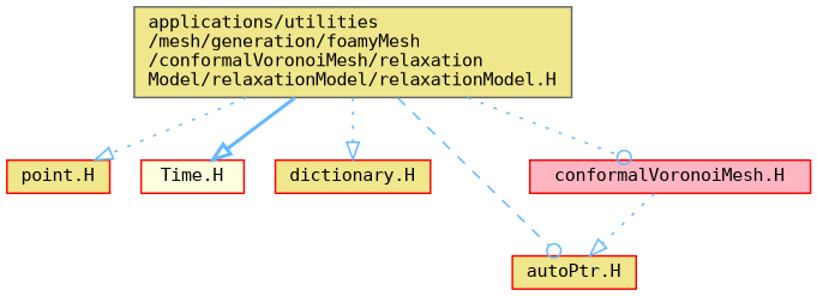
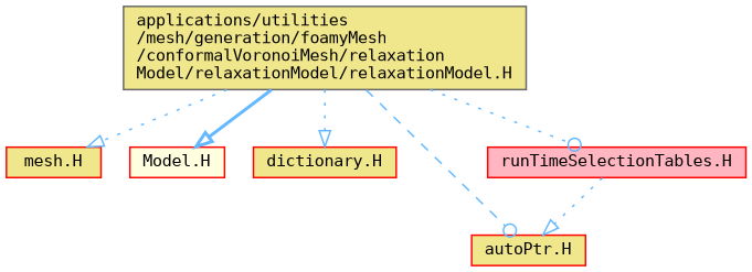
  digraph {
    fontname="DejaVu Sans Mono"
    node [color=red fillcolor=khaki fontname="DejaVu Sans Mono" fontsize=10 shape=box style=filled]
    edge [arrowhead=onormal color=steelblue1 fontname="DejaVu Sans Mono" fontsize=10 labelfontname=Helvetica labelfontsize=10 style=dotted]
    n1 [color=gray40 fontcolor=black height=0.2 label="applications/utilities\l/mesh/generation/foamyMesh\l/conformalVoronoiMesh/relaxation\lModel/relaxationModel/relaxationModel.H" width=0.4]
-   n2 [height=0.2 label="point.H" width=0.4]
-   n3 [fillcolor=lightyellow height=0.2 label="Time.H" width=0.4]
+   n2 [height=0.2 label="mesh.H" width=0.4]
+   n3 [fillcolor=lightyellow height=0.2 label="Model.H" width=0.4]
    n4 [height=0.2 label="dictionary.H" width=0.4]
    n5 [height=0.2 label="autoPtr.H" width=0.4]
-   n6 [fillcolor=lightpink height=0.2 label="conformalVoronoiMesh.H" width=0.4]
+   n6 [fillcolor=lightpink height=0.2 label="runTimeSelectionTables.H" width=0.4]
    n1 -> n2
    n1 -> n3 [style=bold]
    n1 -> n4
    n1 -> n5 [arrowhead=odot style=dashed]
    n1 -> n6 [arrowhead=odot]
    n6 -> n5
  }
